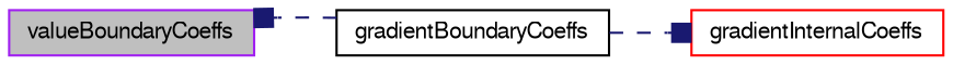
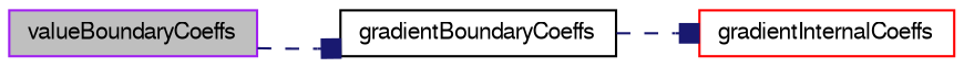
  digraph {
    rankdir=LR
    node [fontname=FreeSans fontsize=10 shape=record]
    edge [arrowhead=box color=midnightblue fontname=FreeSans fontsize=10 labelfontname=FreeSans labelfontsize=10 style=dashed]
    n1 [color=purple fillcolor=grey75 fontcolor=black height=0.2 label=valueBoundaryCoeffs style=filled width=0.4]
    n2 [color=black height=0.2 label=gradientBoundaryCoeffs width=0.4]
    n3 [color=red height=0.2 label=gradientInternalCoeffs width=0.4]
-   n2 -> n1
+   n1 -> n2
    n2 -> n3
  }
